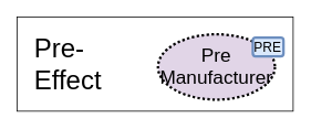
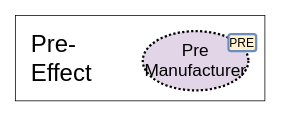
  <mxCell id="0" />
  <mxCell id="1" parent="0" />
  <mxCell id="2" value="&lt;font style=&quot;font-size: 32px&quot;&gt;Pre-&lt;br&gt;Effect&lt;br&gt;&lt;/font&gt;" style="rounded=0;whiteSpace=wrap;html=1;align=left;fontSize=12;spacingLeft=19;" parent="1" vertex="1"><mxGeometry x="20" y="20" width="333" height="114" as="geometry" /></mxCell>
  <mxCell id="3" value="Pre Manufacturer" style="ellipse;whiteSpace=wrap;html=1;rounded=1;fontSize=23;strokeWidth=3;fillColor=#E1D5E7;arcSize=50;strokeColor=#000000;dashed=1;dashPattern=1 1;" parent="1" vertex="1"><mxGeometry x="190" y="40.96" width="141" height="79.04" as="geometry" /></mxCell>
- <mxCell id="4" value="PRE" style="rounded=1;whiteSpace=wrap;html=1;fillColor=#dae8fc;strokeColor=#6c8ebf;strokeWidth=3;spacing=0;spacingTop=1;fontSize=16;" parent="1" vertex="1"><mxGeometry x="304.37" y="45" width="37" height="22.58" as="geometry" /></mxCell>
+ <mxCell id="4" value="PRE" style="rounded=1;whiteSpace=wrap;html=1;fillColor=#fff2cc;strokeColor=#6c8ebf;strokeWidth=3;spacing=0;spacingTop=1;fontSize=16;" parent="1" vertex="1"><mxGeometry x="304.37" y="45" width="37" height="22.58" as="geometry" /></mxCell>
